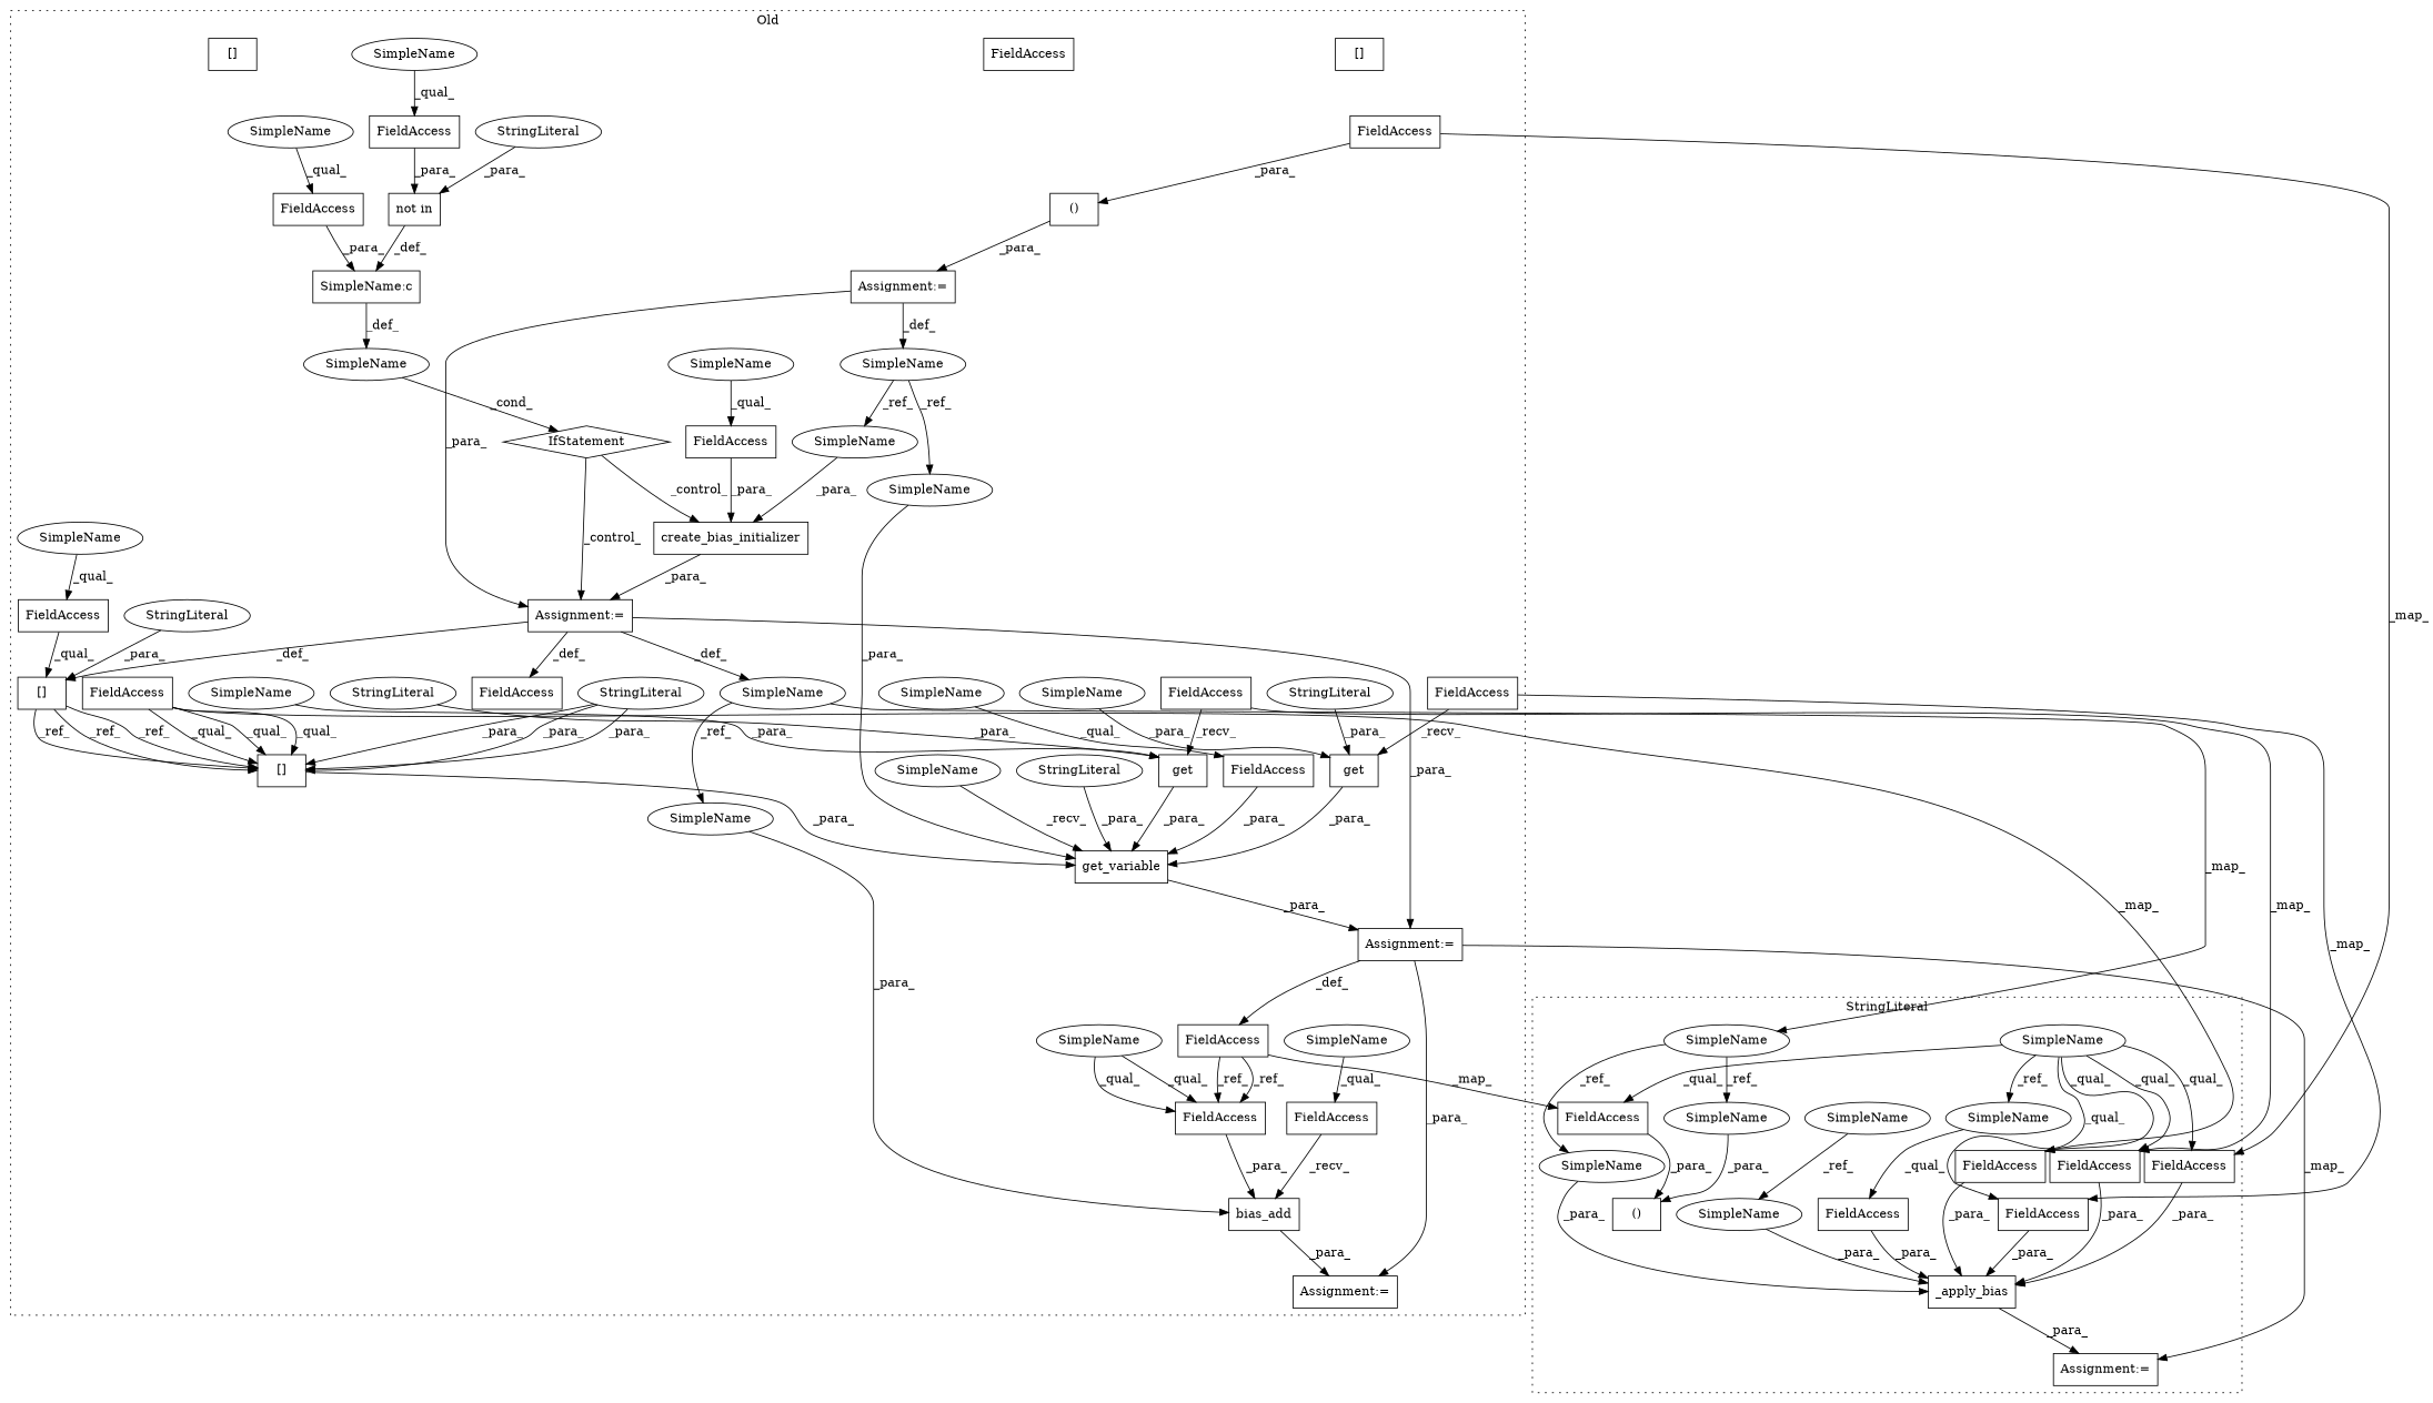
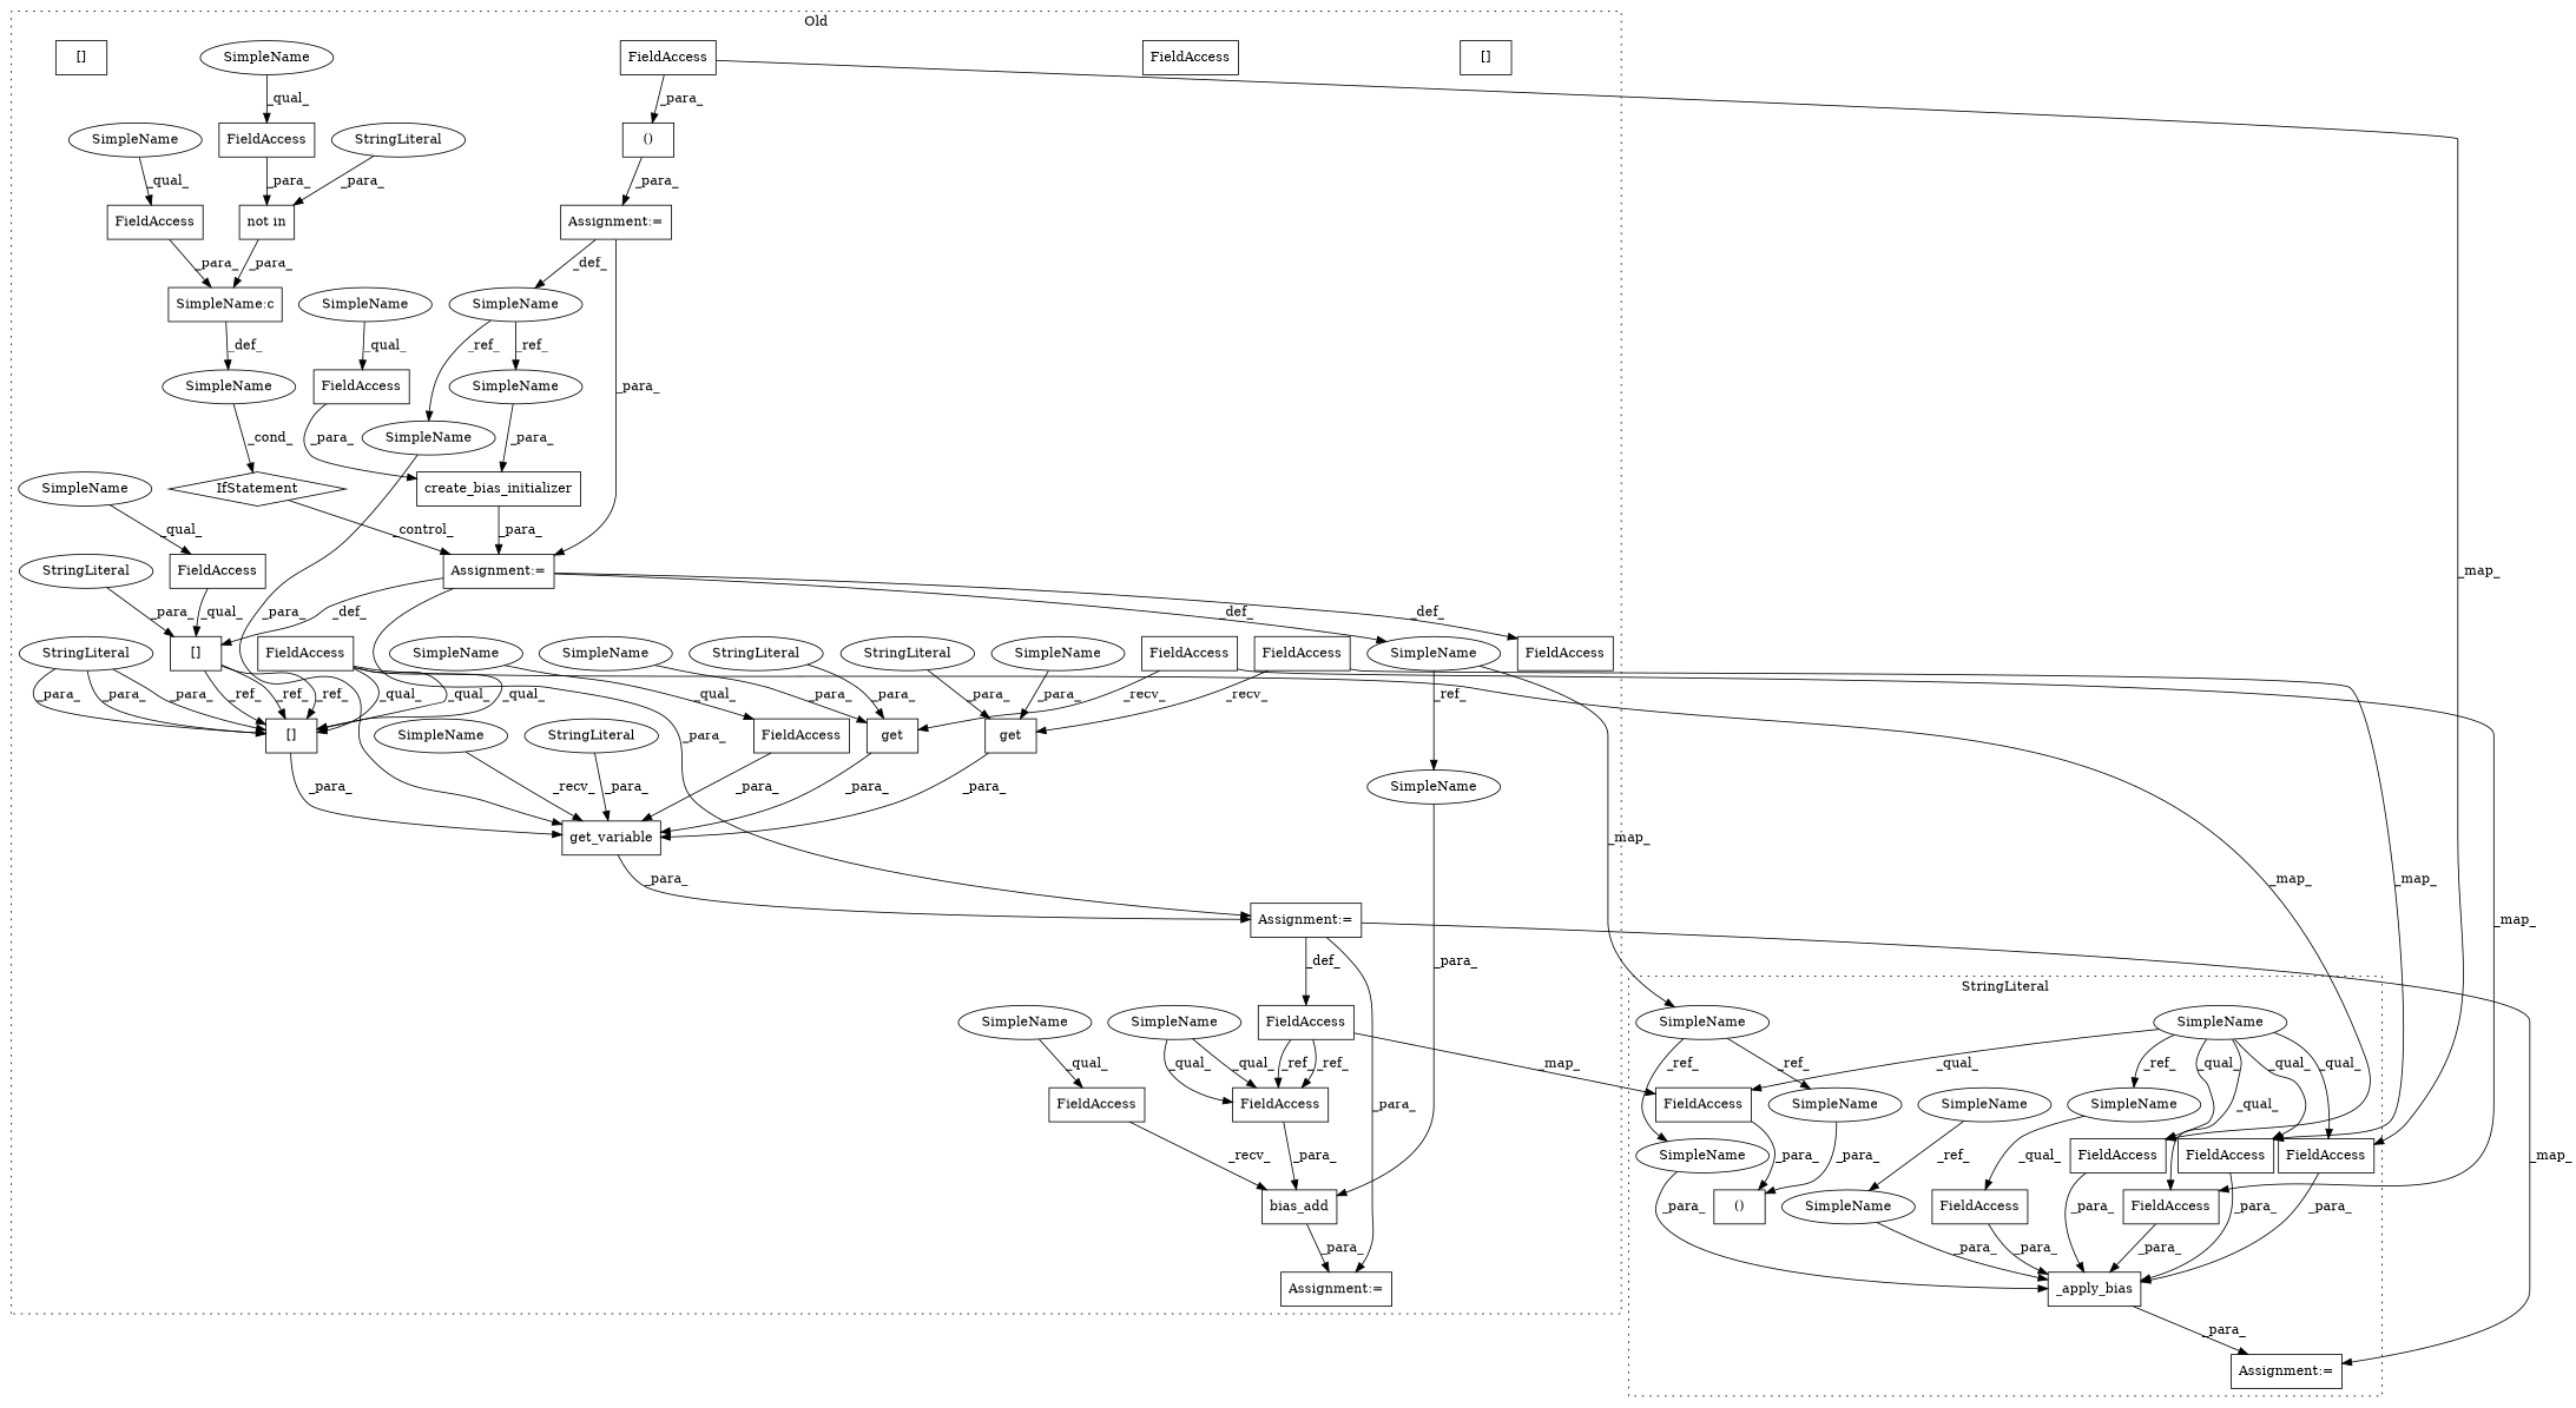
  digraph {
    node [a=42 l=4 s="45566,45588" shape=box]
    n1 [a=32 l="13,1" label=get_variable s="45525,45655"]
    n2 [a=106 l=45 label="()" s=44384]
    n3 [a=2 l="19,1" label="[]" s="44909,44931"]
    n4 [a=32 l="9,1" label=bias_add s="45686,45728"]
    n5 [a=2 l="19,1" label="[]"]
    n6 [a=22 l=13 label=FieldAccess s=45672]
    n7 [l=10 label=SimpleName s=44368 shape=ellipse]
    n8 [a=32 l="24,1" label=create_bias_initializer s="44933,44980"]
    n9 [a=27 label="SimpleName:c" s=44881]
    n10 [a=108 l=29 label="not in" s=44851]
    n11 [label=SimpleName shape=ellipse l="" s=""]
    n12 [a=25 l="4,2" label=IfStatement s="44842,44899" shape=diamond]
    n13 [a=22 l=7 label=FieldAccess s=45703]
    n14 [a=22 l=12 label=FieldAccess s=44968]
    n15 [a=22 l=12 label=FieldAccess s=45553]
    n16 [a=22 l=14 label=FieldAccess s=44885]
    n17 [a=22 l=10 label=FieldAccess s=44993]
    n18 [a=22 l=18 label=FieldAccess s=44862]
    n19 [a=22 l=18 label=FieldAccess s=44909]
    n20 [a=32 l="4,1" label=get s="45609,45621"]
    n21 [a=32 l="4,1" label=get s="45642,45654"]
    n22 [a=7 l=1 label="Assignment:=" s=44932]
    n23 [a=45 l=3 label=StringLiteral s=45613 shape=ellipse]
    n24 [a=45 l=3 label=StringLiteral s=44928 shape=ellipse]
    n25 [a=7 l=1 label="Assignment:=" s=45671]
    n26 [a=7 l=6 label="Assignment:=" s=44378]
    n27 [a=45 l=3 label=StringLiteral s=44851 shape=ellipse]
    n28 [a=45 l=3 label=StringLiteral s=45646 shape=ellipse]
    n29 [a=45 l=3 label=StringLiteral s=45585 shape=ellipse]
    n30 [a=45 l=3 label=StringLiteral s=45538 shape=ellipse]
    n31 [l=7 label=SimpleName s=45359 shape=ellipse]
    n32 [a=22 l=18 label=FieldAccess s=45566]
    n33 [a=7 l=1 label="Assignment:=" s=45513]
    n34 [a=22 l=18 label=FieldAccess s=45590]
    n35 [a=22 l=21 label=FieldAccess s=44408]
    n36 [a=22 l=7 label=FieldAccess s=45506]
    n37 [a=22 l=18 label=FieldAccess s=45623]
    n38 [l=7 label=SimpleName s=45695 shape=ellipse]
    n39 [l=10 label=SimpleName s=44957 shape=ellipse]
    n40 [l=10 label=SimpleName s=45542 shape=ellipse]
    n41 [l=10 label=SimpleName s=45672 shape=ellipse]
    n42 [l=10 label=SimpleName s=45514 shape=ellipse]
    n43 [label=SimpleName s=45703 shape=ellipse]
    n44 [label=SimpleName s=44909 shape=ellipse]
    n45 [label=SimpleName s=44885 shape=ellipse]
    n46 [label=SimpleName s=44862 shape=ellipse]
    n47 [label=SimpleName s=45650 shape=ellipse]
    n48 [label=SimpleName s=45617 shape=ellipse]
    n49 [a=22 l=7 label=FieldAccess s=45703]
    n50 [a=2 l="19,1" label="[]"]
    n51 [l=6 label=SimpleName s=45553 shape=ellipse]
    n52 [l=6 label=SimpleName s=44968 shape=ellipse]
    n53 [a=2 l="19,1" label="[]"]
    n54 [a=32 l="12,1" label=_apply_bias s="44045,44188"]
    n55 [l=6 label=SimpleName s=42398 shape=ellipse]
    n56 [a=22 l=19 label=FieldAccess s=44072]
    n57 [label=SimpleName s=42286 shape=ellipse]
    n58 [l=7 label=SimpleName s=43862 shape=ellipse]
    n59 [a=106 l=27 label="()" s=44016]
    n60 [a=22 l=18 label=FieldAccess s=44132]
    n61 [a=7 l=2 label="Assignment:=" s=44043]
    n62 [a=22 l=18 label=FieldAccess s=44151]
    n63 [a=22 l=21 label=FieldAccess s=44110]
    n64 [a=22 l=7 label=FieldAccess s=44016]
    n65 [a=22 l=18 label=FieldAccess s=44170]
    n66 [label=SimpleName s=44072 shape=ellipse]
    n67 [l=6 label=SimpleName s=44057 shape=ellipse]
    n68 [l=7 label=SimpleName s=44064 shape=ellipse]
    n69 [l=7 label=SimpleName s=44036 shape=ellipse]
    subgraph cluster_1 {
      label=Old
      style=dotted
      n1
      n2
      n3
      n4
      n5
      n6
      n7
      n8
      n9
      n10
      n11
      n12
      n13
      n14
      n15
      n16
      n17
      n18
      n19
      n20
      n21
      n22
      n23
      n24
      n25
      n26
      n27
      n28
      n29
      n30
      n31
      n32
      n33
      n34
      n35
      n36
      n37
      n38
      n39
      n40
      n41
      n42
      n43
      n44
      n45
      n46
      n47
      n48
      n49
      n50
      n51
      n52
      n53
    }
    subgraph cluster_2 {
      label=StringLiteral
      style=dotted
      n54
      n55
      n56
      n57
      n58
      n59
      n60
      n61
      n62
      n63
      n64
      n65
      n66
      n67
      n68
      n69
    }
    n1 -> n33 [label=_para_]
    n2 -> n26 [label=_para_]
    n3 -> n53 [label=_ref_]
    n3 -> n53 [label=_ref_]
    n3 -> n53 [label=_ref_]
    n4 -> n25 [label=_para_]
    n6 -> n4 [label=_recv_]
    n7 -> n39 [label=_ref_]
    n7 -> n40 [label=_ref_]
    n8 -> n22 [label=_para_]
    n9 -> n11 [label=_def_]
-   n10 -> n9 [label=_def_]
+   n10 -> n9 [label=_para_]
    n11 -> n12 [label=_cond_]
-   n12 -> n8 [label=_control_]
    n12 -> n22 [label=_control_]
    n14 -> n8 [label=_para_]
    n15 -> n1 [label=_para_]
    n16 -> n9 [label=_para_]
    n18 -> n10 [label=_para_]
    n19 -> n3 [label=_qual_]
    n20 -> n1 [label=_para_]
    n21 -> n1 [label=_para_]
    n22 -> n3 [label=_def_]
    n22 -> n17 [label=_def_]
    n22 -> n31 [label=_def_]
    n22 -> n33 [label=_para_]
    n23 -> n20 [label=_para_]
    n24 -> n3 [label=_para_]
    n26 -> n7 [label=_def_]
    n26 -> n22 [label=_para_]
    n27 -> n10 [label=_para_]
    n28 -> n21 [label=_para_]
    n29 -> n53 [label=_para_]
    n29 -> n53 [label=_para_]
    n29 -> n53 [label=_para_]
    n30 -> n1 [label=_para_]
    n31 -> n38 [label=_ref_]
    n31 -> n58 [label=_map_]
    n32 -> n53 [label=_qual_]
    n32 -> n53 [label=_qual_]
    n32 -> n53 [label=_qual_]
    n32 -> n60 [label=_map_]
    n33 -> n25 [label=_para_]
    n33 -> n36 [label=_def_]
    n33 -> n61 [label=_map_]
    n34 -> n20 [label=_recv_]
    n34 -> n62 [label=_map_]
    n35 -> n2 [label=_para_]
    n35 -> n63 [label=_map_]
    n36 -> n49 [label=_ref_]
    n36 -> n49 [label=_ref_]
    n36 -> n64 [label=_map_]
    n37 -> n21 [label=_recv_]
    n37 -> n65 [label=_map_]
    n38 -> n4 [label=_para_]
    n39 -> n8 [label=_para_]
    n40 -> n1 [label=_para_]
    n41 -> n6 [label=_qual_]
    n42 -> n1 [label=_recv_]
    n43 -> n49 [label=_qual_]
    n43 -> n49 [label=_qual_]
    n44 -> n19 [label=_qual_]
    n45 -> n16 [label=_qual_]
    n46 -> n18 [label=_qual_]
    n47 -> n21 [label=_para_]
    n48 -> n20 [label=_para_]
    n49 -> n4 [label=_para_]
    n51 -> n15 [label=_qual_]
    n52 -> n14 [label=_qual_]
    n53 -> n1 [label=_para_]
    n54 -> n61 [label=_para_]
    n55 -> n67 [label=_ref_]
    n56 -> n54 [label=_para_]
    n57 -> n60 [label=_qual_]
    n57 -> n62 [label=_qual_]
    n57 -> n63 [label=_qual_]
    n57 -> n64 [label=_qual_]
    n57 -> n65 [label=_qual_]
    n57 -> n66 [label=_ref_]
    n58 -> n68 [label=_ref_]
    n58 -> n69 [label=_ref_]
    n60 -> n54 [label=_para_]
    n62 -> n54 [label=_para_]
    n63 -> n54 [label=_para_]
    n64 -> n59 [label=_para_]
    n65 -> n54 [label=_para_]
    n66 -> n56 [label=_qual_]
    n67 -> n54 [label=_para_]
    n68 -> n54 [label=_para_]
    n69 -> n59 [label=_para_]
  }
